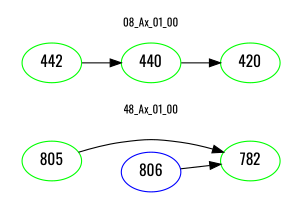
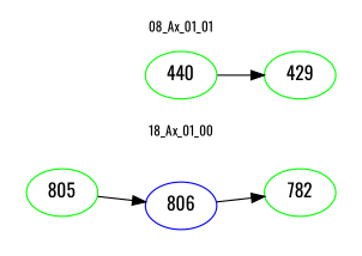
  digraph {
    fontname=Oswald
    rankdir=LR
    node [color=green fontname=Oswald]
    edge [color=black fontname=Oswald]
    n1 [label=805]
    n2 [color=blue label=806]
    n3 [label=782]
-   n4 [label=442]
    n5 [label=440]
-   n6 [label=420]
+   n6 [label=429]
    subgraph cluster_1 {
      color=white
      fontsize=10
-     label="48_Ax_01_00"
+     label="18_Ax_01_00"
      n1
      n2
      n3
    }
    subgraph cluster_2 {
      color=white
      fontsize=10
-     label="08_Ax_01_00"
-     n4
+     label="08_Ax_01_01"
      n5
      n6
    }
-   n1 -> n3
+   n1 -> n2
    n2 -> n3
-   n4 -> n5
    n5 -> n6
  }
